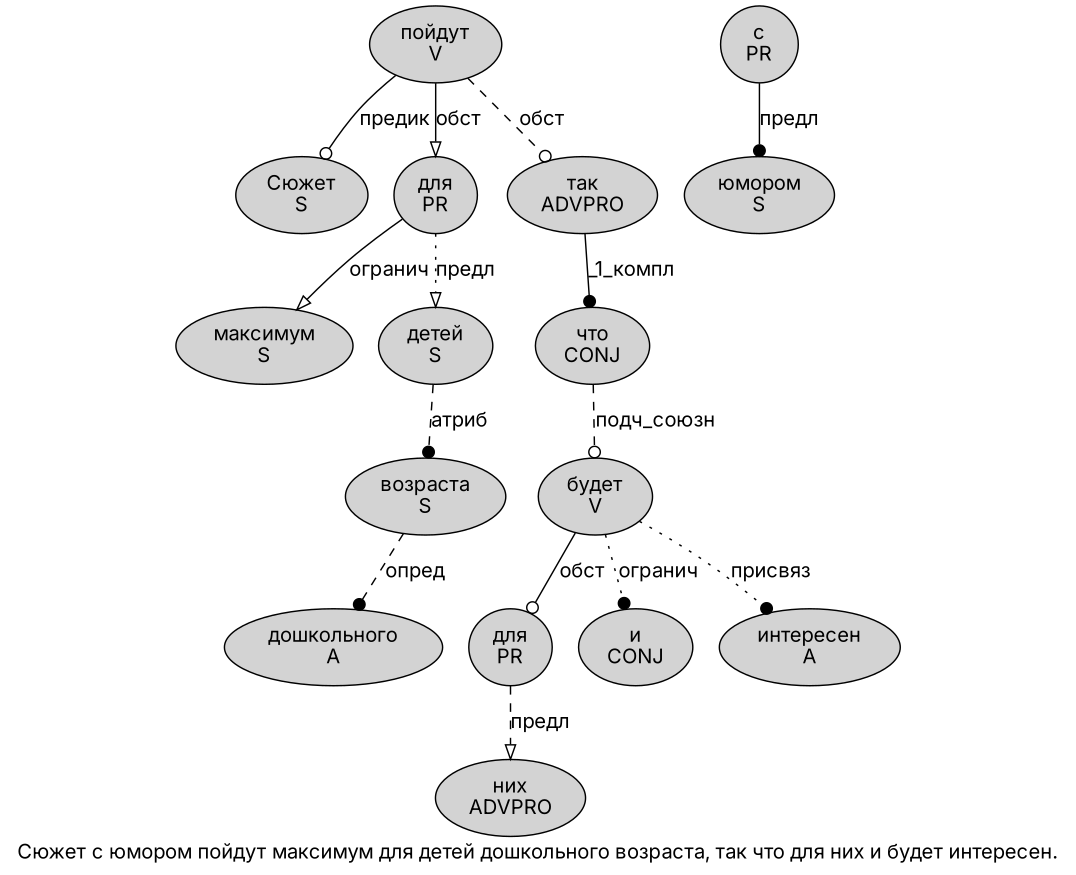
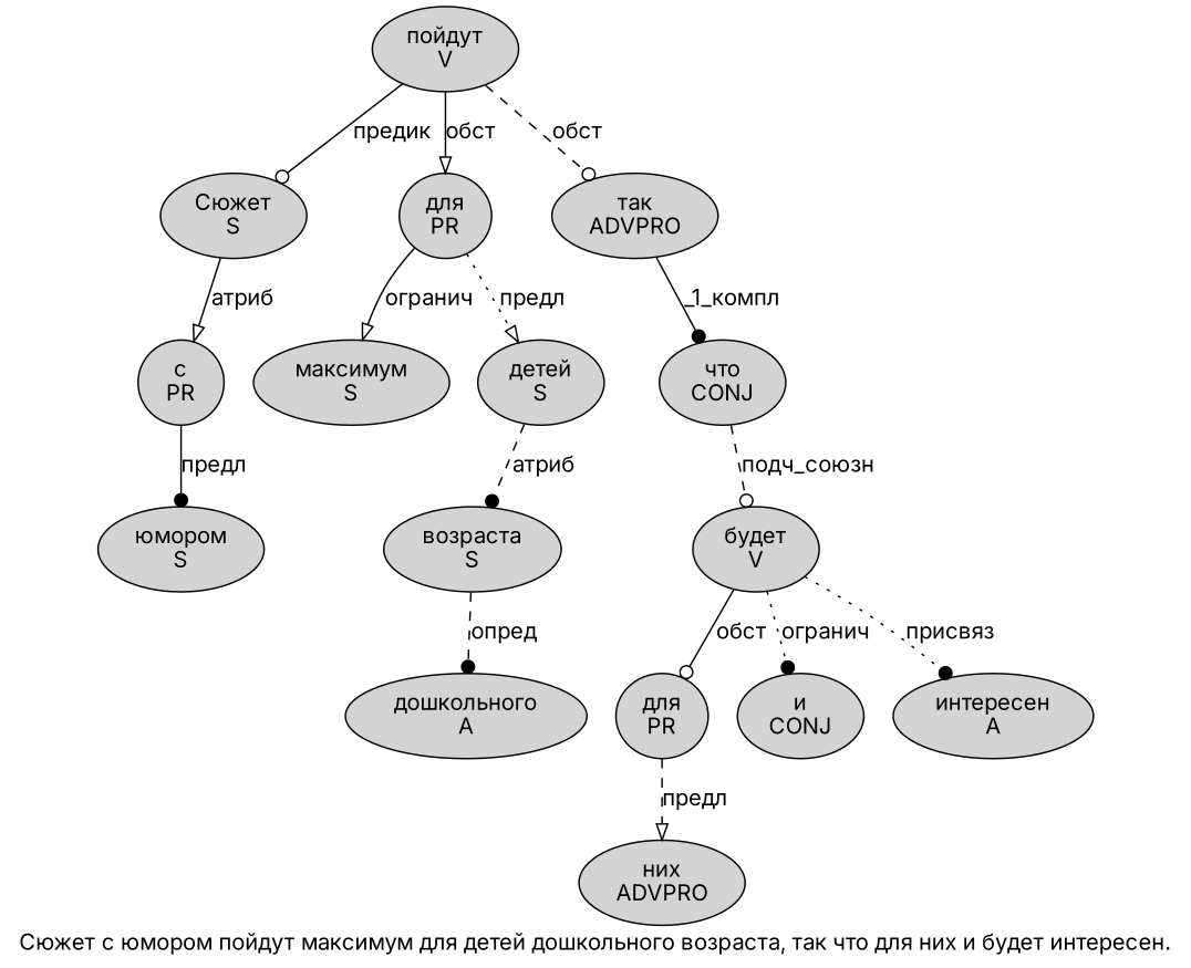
  digraph {
    fontname=Inter
    label="Сюжет с юмором пойдут максимум для детей дошкольного возраста, так что для них и будет интересен."
    node [fillcolor=lightgray fontname=Inter penwidth=1 shape=ellipse style=filled]
    edge [arrowhead=dot fontname=Inter style=solid]
    n1 [label="Сюжет\nS"]
    n2 [label="с\nPR"]
    n3 [label="юмором\nS"]
    n4 [label="пойдут\nV"]
    n5 [label="для\nPR"]
    n6 [label="так\nADVPRO"]
    n7 [label="максимум\nS"]
    n8 [label="детей\nS"]
    n9 [label="что\nCONJ"]
    n10 [label="возраста\nS"]
    n11 [label="дошкольного\nA"]
    n12 [label="будет\nV"]
    n13 [label="для\nPR"]
    n14 [label="и\nCONJ"]
    n15 [label="интересен\nA"]
    n16 [label="них\nADVPRO"]
+   n1 -> n2 [arrowhead=onormal label="атриб"]
    n2 -> n3 [label="предл"]
    n4 -> n1 [arrowhead=odot label="предик"]
    n4 -> n5 [arrowhead=onormal label="обст"]
    n4 -> n6 [arrowhead=odot label="обст" style=dashed]
    n5 -> n7 [arrowhead=onormal label="огранич"]
    n5 -> n8 [arrowhead=onormal label="предл" style=dotted]
    n6 -> n9 [label="_1_компл"]
    n8 -> n10 [label="атриб" style=dashed]
    n9 -> n12 [arrowhead=odot label="подч_союзн" style=dashed]
    n10 -> n11 [label="опред" style=dashed]
    n12 -> n13 [arrowhead=odot label="обст"]
    n12 -> n14 [label="огранич" style=dotted]
    n12 -> n15 [label="присвяз" style=dotted]
    n13 -> n16 [arrowhead=onormal label="предл" style=dashed]
  }
